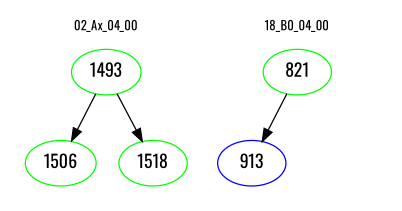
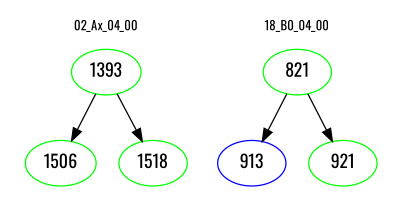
  digraph {
    fontname=Oswald
    node [color=green fontname=Oswald]
    edge [color=black fontname=Oswald]
-   n1 [label=1493]
+   n1 [label=1393]
    n2 [label=1506]
    n3 [label=1518]
    n4 [label=821]
    n5 [color=blue label=913]
+   n6 [label=921]
    subgraph cluster_1 {
      color=white
      fontsize=10
      label="02_Ax_04_00"
      n1
      n2
      n3
    }
    subgraph cluster_2 {
      color=white
      fontsize=10
      label="18_B0_04_00"
      n4
      n5
+     n6
    }
    n1 -> n2
    n1 -> n3
    n4 -> n5
+   n4 -> n6
  }
